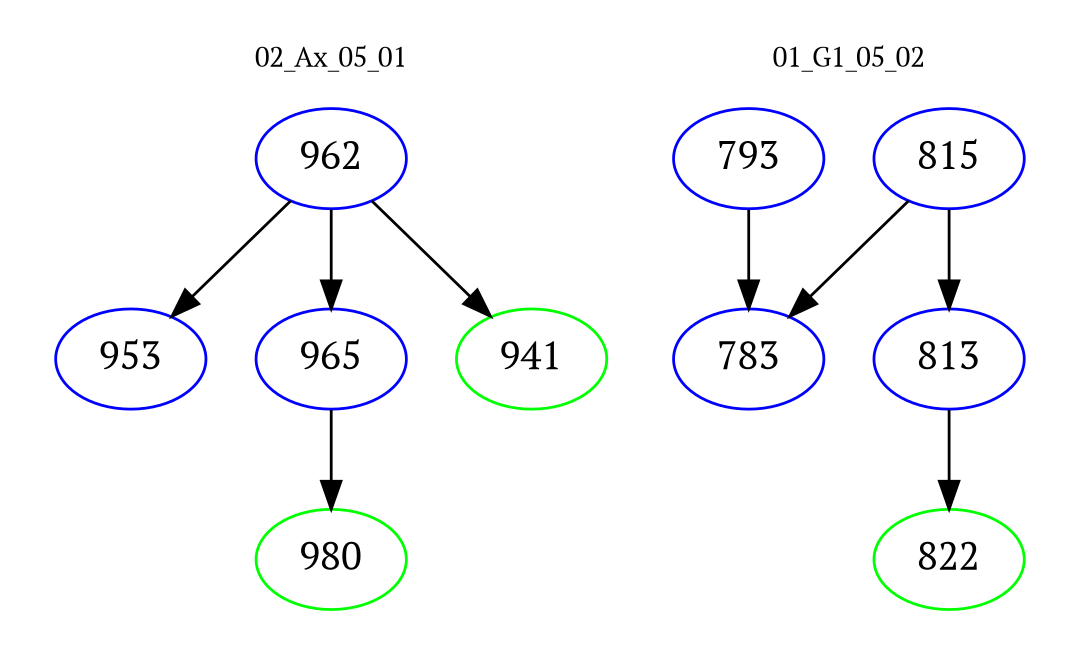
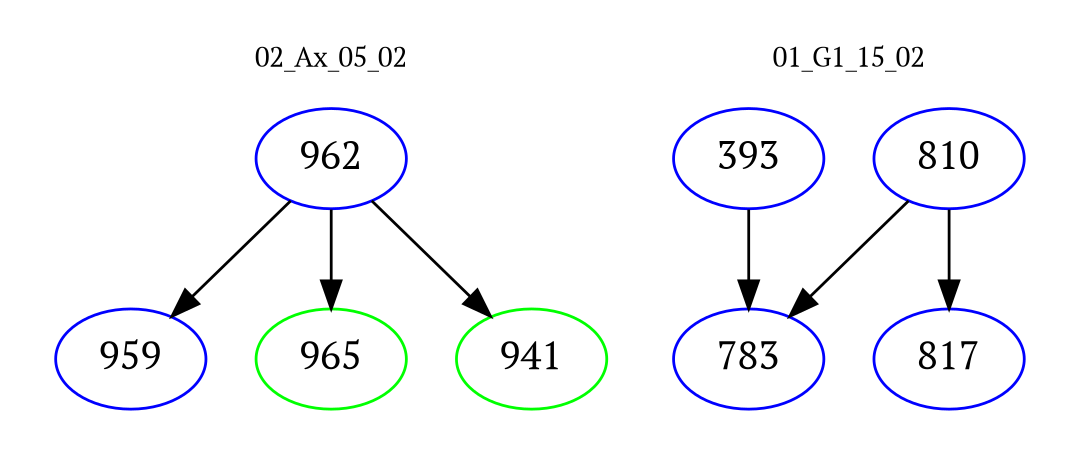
  digraph {
    fontname="PT Serif"
    node [color=blue fontname="PT Serif"]
    edge [color=black fontname="PT Serif"]
    n1 [label=962]
-   n2 [label=953]
-   n3 [label=965]
+   n2 [label=959]
+   n3 [color=green label=965]
    n4 [color=green label=941]
-   n5 [color=green label=980]
-   n6 [label=815]
-   n7 [label=793]
-   n8 [label=813]
+   n6 [label=810]
+   n7 [label=393]
+   n8 [label=817]
    n9 [label=783]
-   n10 [color=green label=822]
    subgraph cluster_1 {
      color=white
      fontsize=10
-     label="02_Ax_05_01"
+     label="02_Ax_05_02"
      n1
      n2
      n3
      n4
-     n5
    }
    subgraph cluster_2 {
      color=white
      fontsize=10
-     label="01_G1_05_02"
+     label="01_G1_15_02"
      n6
      n7
      n8
      n9
-     n10
    }
    n1 -> n2
    n1 -> n3
    n1 -> n4
-   n3 -> n5
    n6 -> n8
    n6 -> n9
    n7 -> n9
-   n8 -> n10
  }
